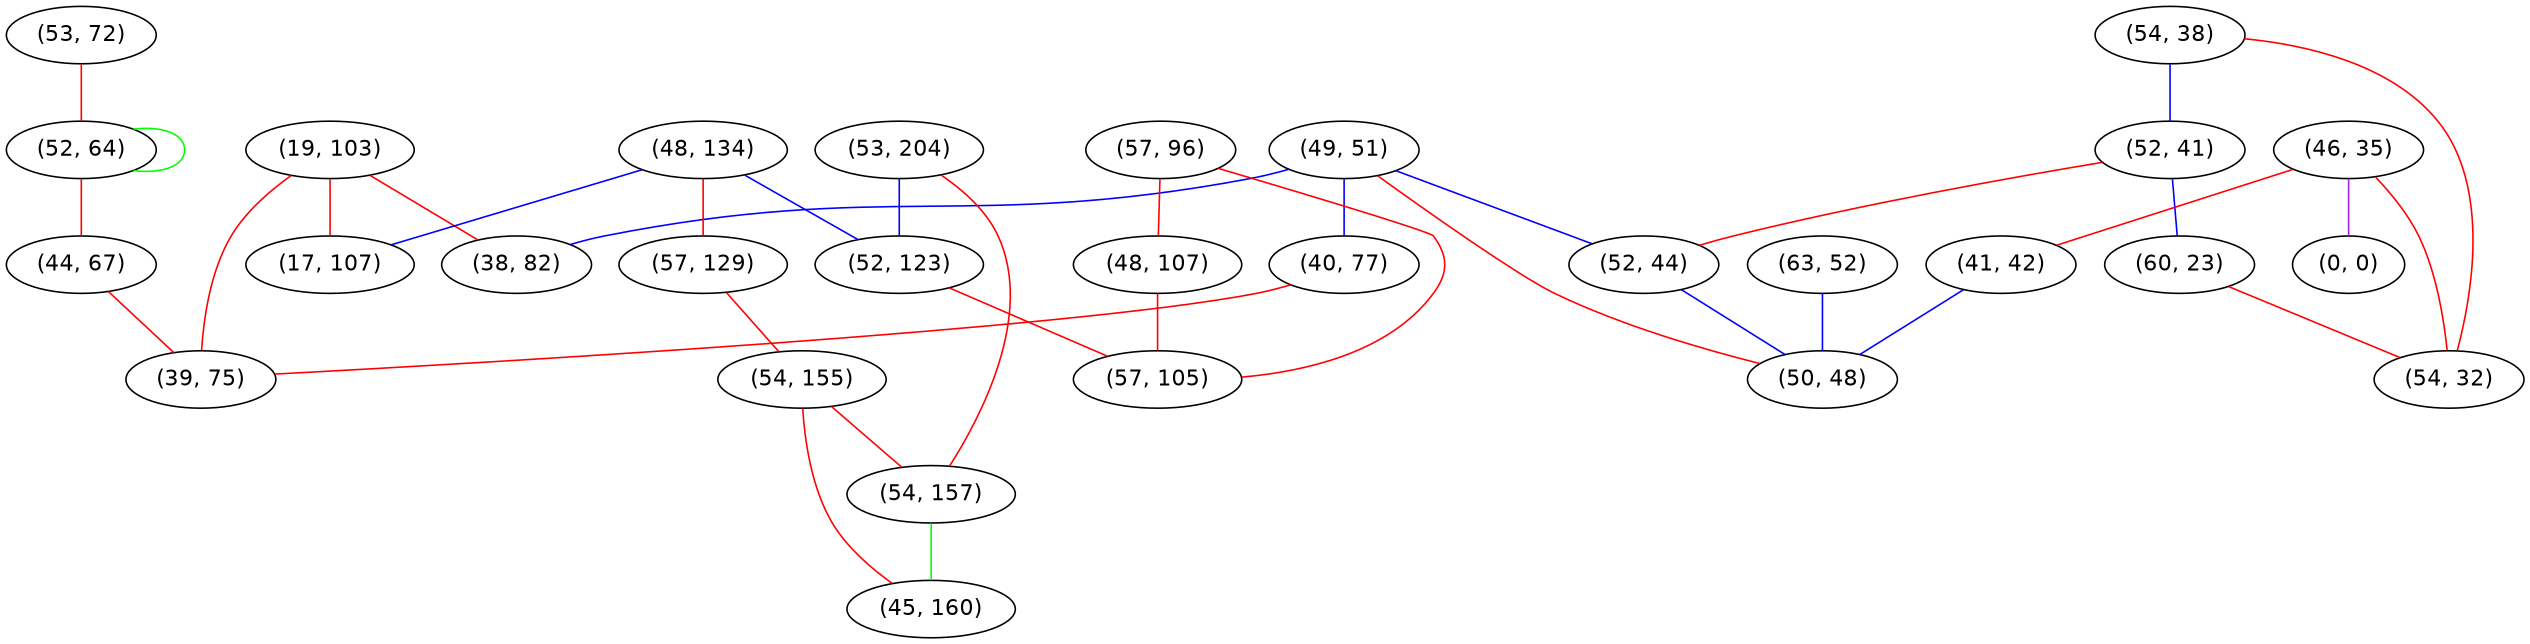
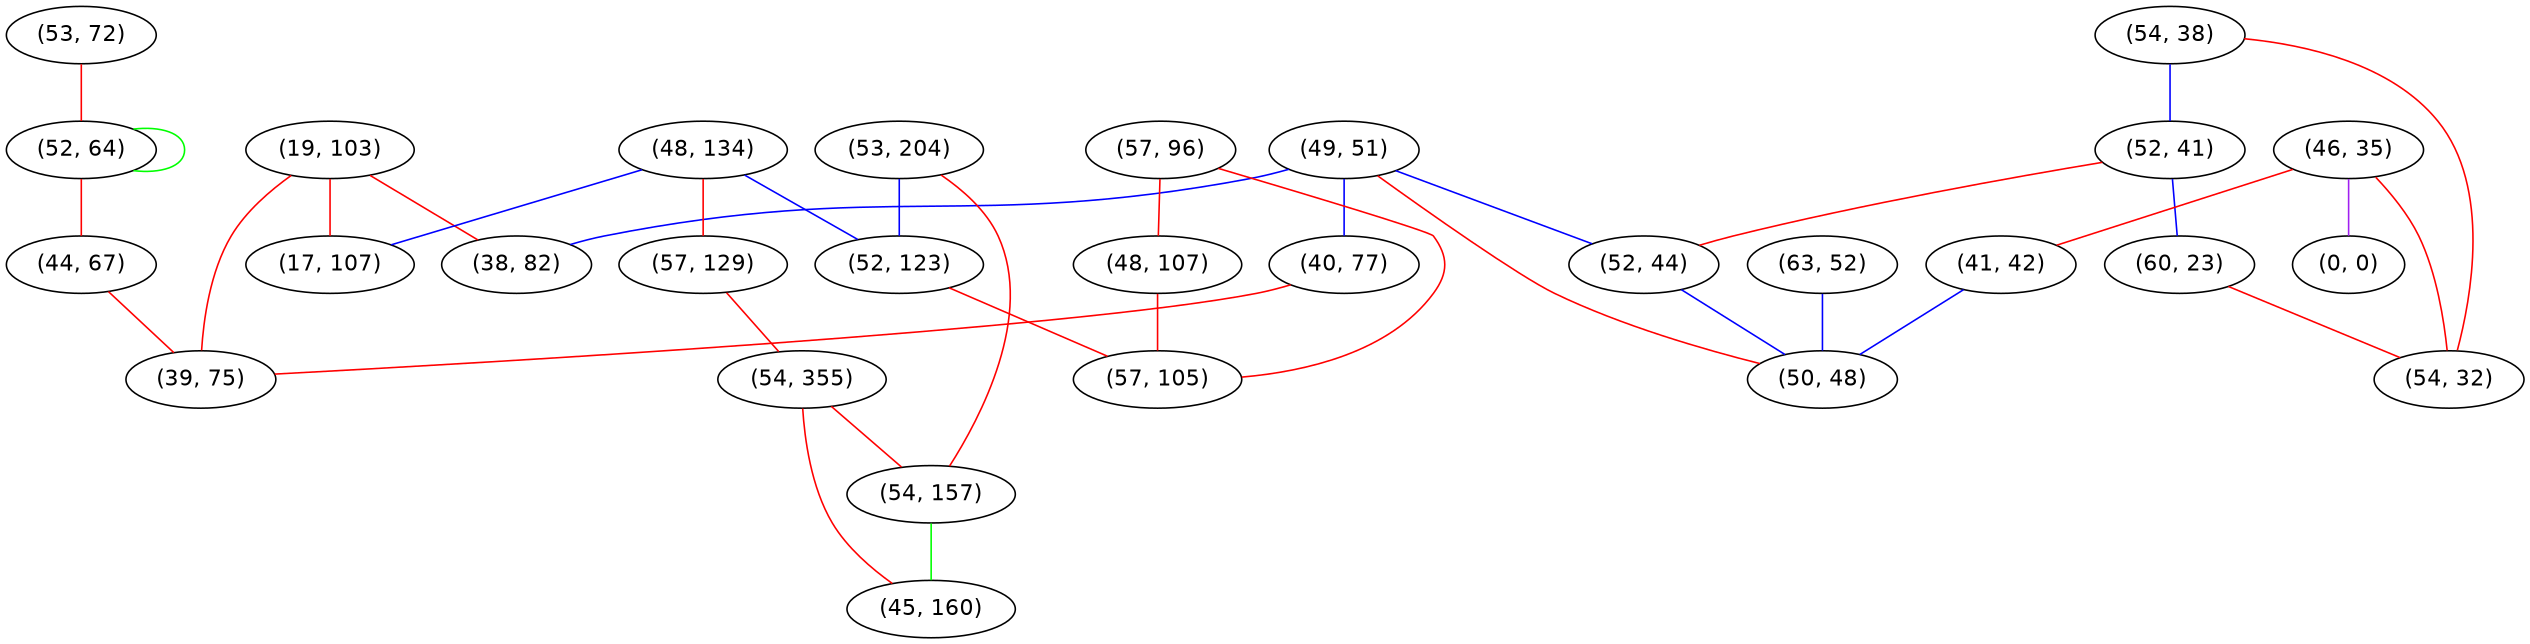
  graph {
    fontname="DejaVu Sans"
    node [fontname="DejaVu Sans"]
    edge [color=red fontname="DejaVu Sans" weight=1]
    "(49, 51)"
    "(38, 82)"
    "(52, 44)"
    "(40, 77)"
    "(50, 48)"
    "(39, 75)"
    "(19, 103)"
    "(17, 107)"
    "(53, 72)"
    "(52, 64)"
    "(44, 67)"
    "(54, 38)"
    "(52, 41)"
    "(54, 32)"
    "(60, 23)"
    "(48, 134)"
    "(57, 129)"
    "(52, 123)"
-   "(54, 155)"
+   "(54, 155)" [label="(54, 355)"]
    "(57, 105)"
    "(57, 96)"
    "(48, 107)"
    "(54, 157)"
    "(45, 160)"
    "(46, 35)"
    "(0, 0)"
    "(41, 42)"
    n28 [label="(53, 204)"]
    "(63, 52)"
    "(49, 51)" -- "(38, 82)" [color=blue weight=3]
    "(49, 51)" -- "(52, 44)" [color=blue weight=3]
    "(49, 51)" -- "(40, 77)" [color=blue weight=3]
    "(49, 51)" -- "(50, 48)"
    "(52, 44)" -- "(50, 48)" [color=blue weight=3]
    "(40, 77)" -- "(39, 75)"
    "(19, 103)" -- "(38, 82)"
    "(19, 103)" -- "(39, 75)"
    "(19, 103)" -- "(17, 107)"
    "(53, 72)" -- "(52, 64)"
    "(52, 64)" -- "(52, 64)" [color=green weight=2]
    "(52, 64)" -- "(44, 67)"
    "(44, 67)" -- "(39, 75)"
    "(54, 38)" -- "(52, 41)" [color=blue weight=3]
    "(54, 38)" -- "(54, 32)"
    "(52, 41)" -- "(52, 44)"
    "(52, 41)" -- "(60, 23)" [color=blue weight=3]
    "(60, 23)" -- "(54, 32)"
    "(48, 134)" -- "(17, 107)" [color=blue weight=3]
    "(48, 134)" -- "(57, 129)"
    "(48, 134)" -- "(52, 123)" [color=blue weight=3]
    "(57, 129)" -- "(54, 155)"
    "(52, 123)" -- "(57, 105)"
    "(54, 155)" -- "(54, 157)"
    "(54, 155)" -- "(45, 160)"
    "(57, 96)" -- "(57, 105)"
    "(57, 96)" -- "(48, 107)"
    "(48, 107)" -- "(57, 105)"
    "(54, 157)" -- "(45, 160)" [color=green weight=2]
    "(46, 35)" -- "(54, 32)"
    "(46, 35)" -- "(0, 0)" [color=purple weight=4]
    "(46, 35)" -- "(41, 42)"
    "(41, 42)" -- "(50, 48)" [color=blue weight=3]
    n28 -- "(52, 123)" [color=blue weight=3]
    n28 -- "(54, 157)"
    "(63, 52)" -- "(50, 48)" [color=blue weight=3]
  }
